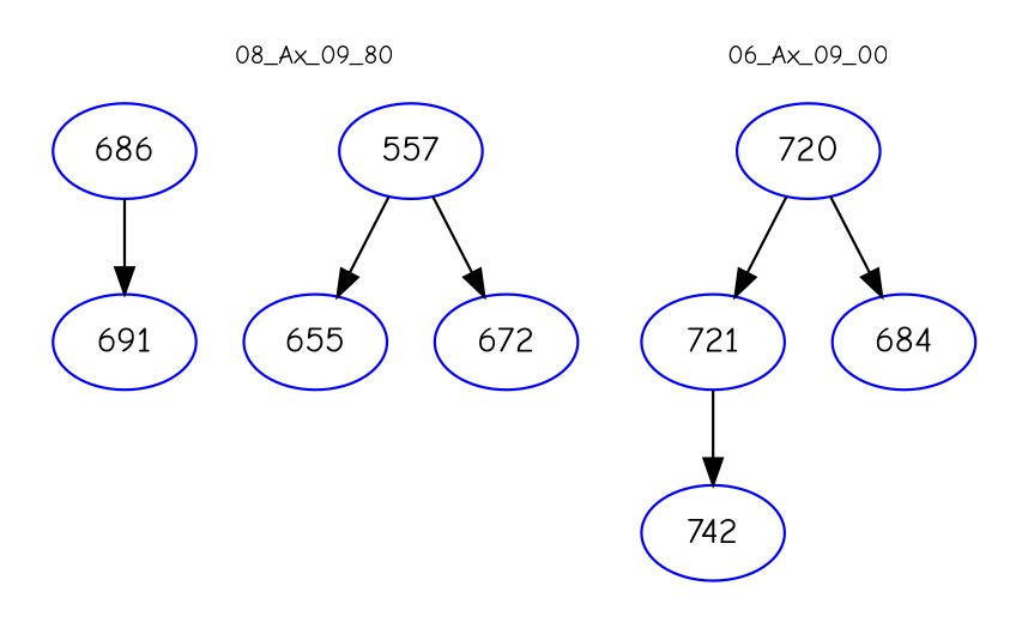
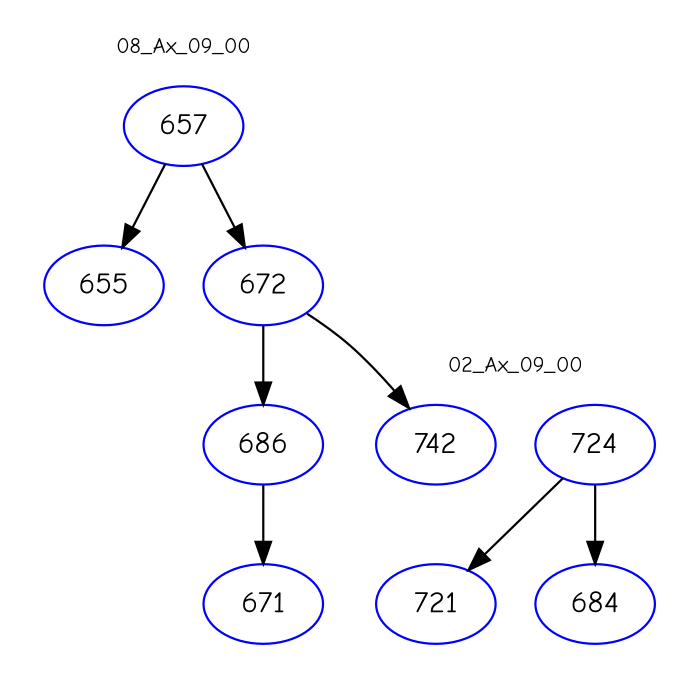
  digraph {
    fontname="Comic Neue"
    node [color=blue fontname="Comic Neue"]
    edge [color=black fontname="Comic Neue"]
-   n1 [label=557]
+   n1 [label=657]
    n2 [label=655]
    n3 [label=672]
    n4 [label=686]
-   n5 [label=691]
-   n6 [label=720]
+   n5 [label=671]
+   n6 [label=724]
    n7 [label=721]
    n8 [label=684]
    n9 [label=742]
    subgraph cluster_1 {
      color=white
      fontsize=10
-     label="08_Ax_09_80"
+     label="08_Ax_09_00"
      n1
      n2
      n3
      n4
      n5
    }
    subgraph cluster_2 {
      color=white
      fontsize=10
-     label="06_Ax_09_00"
+     label="02_Ax_09_00"
      n6
      n7
      n8
      n9
    }
    n1 -> n2
    n1 -> n3
+   n3 -> n4
    n4 -> n5
    n6 -> n7
    n6 -> n8
-   n7 -> n9
+   n3 -> n9
  }
